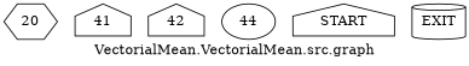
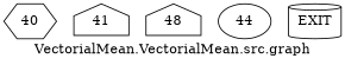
  digraph {
    label="VectorialMean.VectorialMean.src.graph"
    node [shape=house]
-   n1 [label=20 shape=hexagon]
+   n1 [label=40 shape=hexagon]
    n2 [label=41]
-   n3 [label=42]
+   n3 [label=48]
    n4 [label=44 shape=ellipse]
-   n5 [label=START]
    n6 [label=EXIT shape=cylinder]
  }
